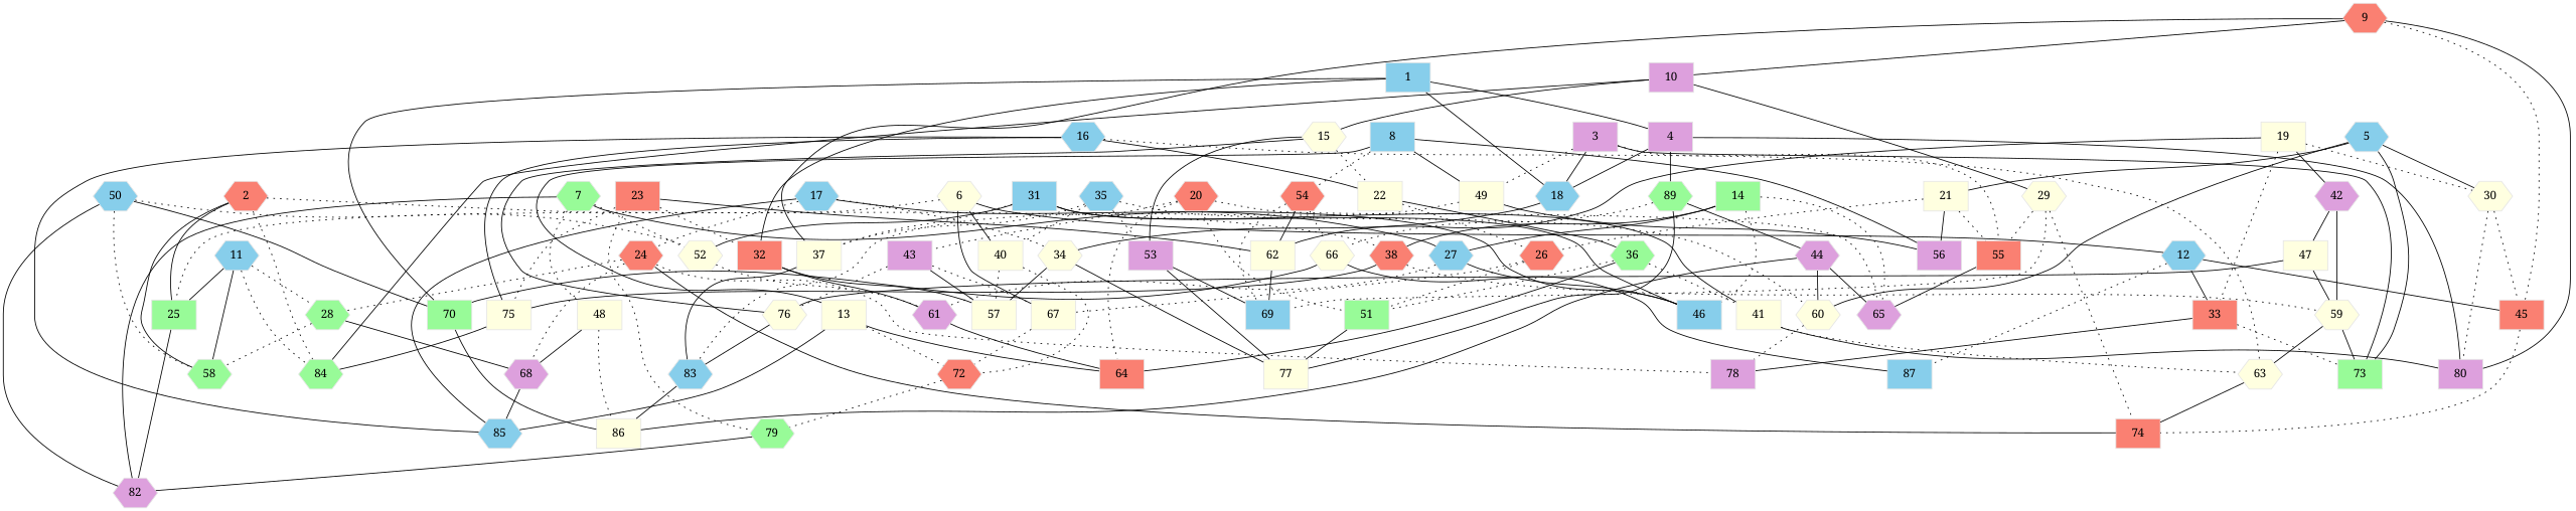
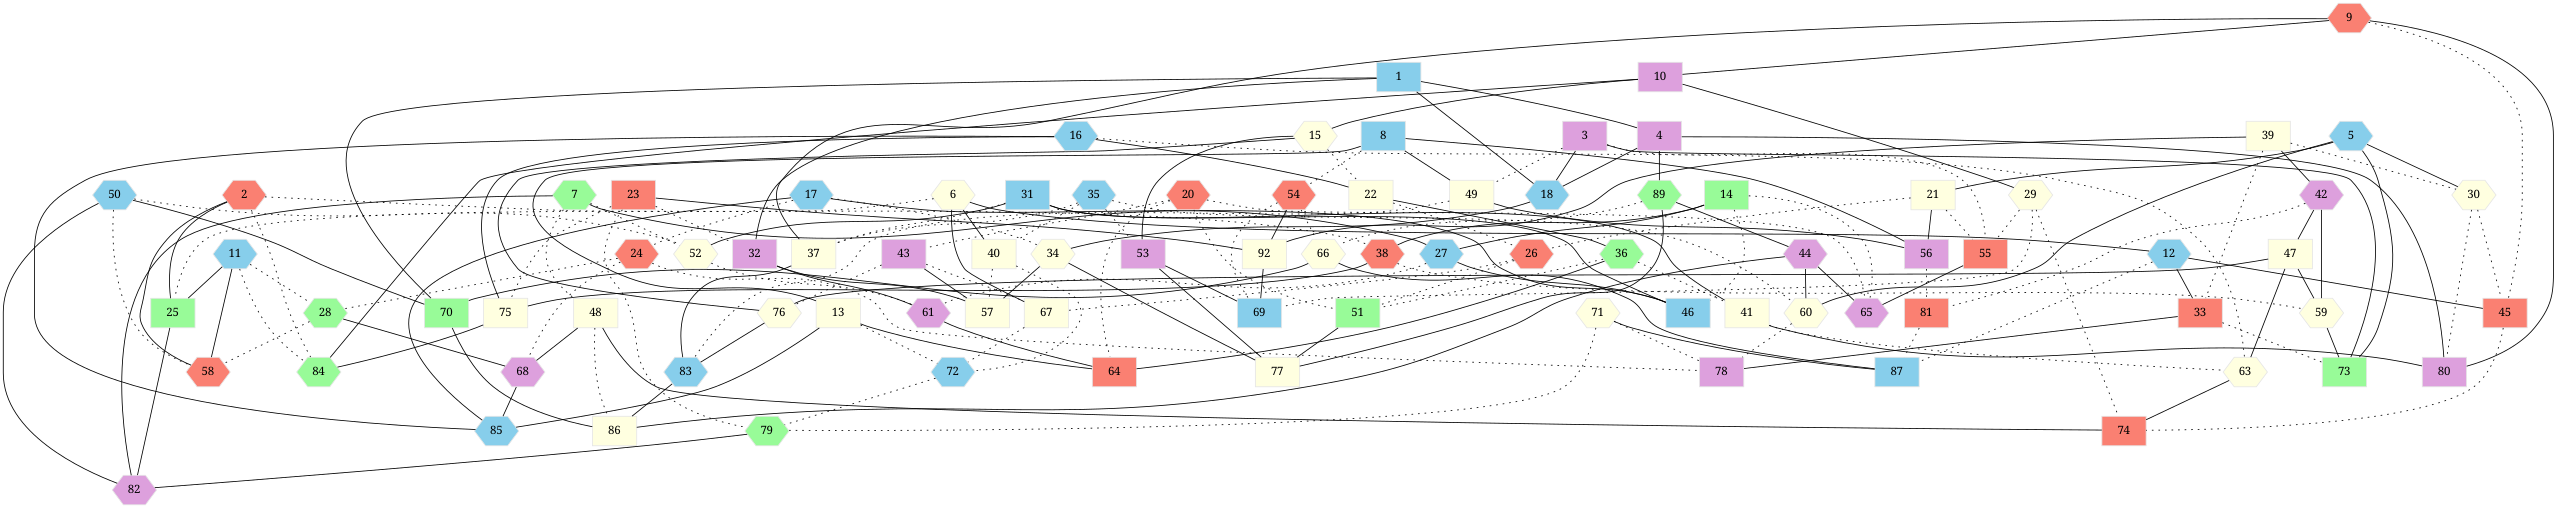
  graph {
    fontname="Noto Serif"
    node [color=gray90 fillcolor=lightyellow fontname="Noto Serif" shape=hexagon style=filled]
    edge [fontname="Noto Serif" style=solid]
    1 [fillcolor=skyblue shape=box]
    4 [fillcolor=plum shape=box]
    18 [fillcolor=skyblue]
-   32 [fillcolor=salmon shape=box]
+   32 [fillcolor=plum shape=box]
    70 [fillcolor=palegreen shape=box]
    n6 [fillcolor=palegreen label=89]
    80 [fillcolor=plum shape=box]
    34
    61 [fillcolor=plum]
    57 [shape=box]
    86 [shape=box]
    2 [fillcolor=salmon]
    25 [fillcolor=palegreen shape=box]
    38 [fillcolor=salmon]
-   58 [fillcolor=palegreen]
+   58 [fillcolor=salmon]
    84 [fillcolor=palegreen]
    82 [fillcolor=plum]
    75 [shape=box]
    59
    3 [fillcolor=plum shape=box]
    49 [shape=box]
    55 [fillcolor=salmon shape=box]
    73 [fillcolor=palegreen shape=box]
    56 [fillcolor=plum shape=box]
    83 [fillcolor=skyblue]
    65 [fillcolor=plum]
    77 [shape=box]
    44 [fillcolor=plum]
    66
    5 [fillcolor=skyblue]
    21 [shape=box]
    30
    60
    26 [fillcolor=salmon]
    45 [fillcolor=salmon shape=box]
    78 [fillcolor=plum shape=box]
    6
    12 [fillcolor=skyblue]
    40 [shape=box]
    67 [shape=box]
    33 [fillcolor=salmon shape=box]
    87 [fillcolor=skyblue shape=box]
-   72 [fillcolor=salmon]
+   72 [fillcolor=skyblue]
    7 [fillcolor=palegreen]
    27 [fillcolor=skyblue]
    48 [shape=box]
    52
    46 [fillcolor=skyblue shape=box]
    68 [fillcolor=plum]
    74 [fillcolor=salmon shape=box]
    8 [fillcolor=skyblue shape=box]
    13 [shape=box]
    54 [fillcolor=salmon]
    64 [fillcolor=salmon shape=box]
    85 [fillcolor=skyblue]
-   62 [shape=box]
+   62 [shape=box label=92]
    69 [fillcolor=skyblue shape=box]
+   81 [fillcolor=salmon shape=box]
    9 [fillcolor=salmon]
    10 [fillcolor=plum shape=box]
    37 [shape=box]
    15
    29
    22 [shape=box]
    53 [fillcolor=plum shape=box]
    76
    11 [fillcolor=skyblue]
    28 [fillcolor=palegreen]
    79 [fillcolor=palegreen]
    14 [fillcolor=palegreen shape=box]
    36 [fillcolor=palegreen]
    16 [fillcolor=skyblue]
    63
    17 [fillcolor=skyblue]
    24 [fillcolor=salmon]
-   19 [shape=box]
+   19 [shape=box label=39]
    42 [fillcolor=plum]
    47 [shape=box]
    20 [fillcolor=salmon]
    43 [fillcolor=plum shape=box]
    51 [fillcolor=palegreen shape=box]
    41 [shape=box]
    23 [fillcolor=salmon shape=box]
    31 [fillcolor=skyblue shape=box]
    35 [fillcolor=skyblue]
    50 [fillcolor=skyblue]
+   71
    1 -- 4
    1 -- 18
    1 -- 32
    1 -- 70
    4 -- 18
    4 -- n6
    4 -- 80
    18 -- 34
    32 -- 61
    32 -- 57
    70 -- 86
    n6 -- 77
    n6 -- 44
    n6 -- 66 [style=dotted]
    34 -- 57
    34 -- 77
    61 -- 64
    2 -- 25
    2 -- 38 [style=dotted]
    2 -- 58
    2 -- 84 [style=dotted]
    25 -- 82
    38 -- 75
    38 -- 59 [style=dotted]
    75 -- 84
    59 -- 73
    3 -- 18
    3 -- 49 [style=dotted]
    3 -- 55 [style=dotted]
    3 -- 73
    49 -- 56
    49 -- 83 [style=dotted]
    55 -- 65
+   56 -- 81 [style=dotted]
    83 -- 86
    44 -- 86
    44 -- 65
    44 -- 60
    66 -- 70
    66 -- 87
    5 -- 73
    5 -- 21
    5 -- 30
    5 -- 60
    21 -- 55 [style=dotted]
    21 -- 56
    21 -- 26 [style=dotted]
    30 -- 80 [style=dotted]
    30 -- 45 [style=dotted]
    60 -- 78 [style=dotted]
    26 -- 67 [style=dotted]
    26 -- 51 [style=dotted]
    45 -- 74 [style=dotted]
    6 -- 25 [style=dotted]
    6 -- 12
    6 -- 40
    6 -- 67
    12 -- 45
    12 -- 33
    12 -- 87 [style=dotted]
    40 -- 57 [style=dotted]
    40 -- 72 [style=dotted]
    67 -- 72 [style=dotted]
    33 -- 73 [style=dotted]
    33 -- 78
    72 -- 79 [style=dotted]
    7 -- 82
    7 -- 27
    7 -- 48 [style=dotted]
    7 -- 52 [style=dotted]
    27 -- 61 [style=dotted]
    27 -- 46
    48 -- 86 [style=dotted]
    48 -- 68
-   24 -- 74
+   48 -- 74
    52 -- 61 [style=dotted]
    68 -- 85
    8 -- 49
    8 -- 56
    8 -- 13
    8 -- 54 [style=dotted]
    13 -- 72 [style=dotted]
    13 -- 64
    13 -- 85
    54 -- 66 [style=dotted]
    54 -- 62
    54 -- 69 [style=dotted]
    62 -- 69
+   81 -- 87 [style=dotted]
    9 -- 80
    9 -- 45 [style=dotted]
    9 -- 10
    9 -- 37
    10 -- 84
    10 -- 15
    10 -- 29
    37 -- 83
    15 -- 22 [style=dotted]
    15 -- 53
    15 -- 76
    29 -- 55 [style=dotted]
    29 -- 74 [style=dotted]
    29 -- 69 [style=dotted]
    22 -- 26 [style=dotted]
    22 -- 36
    53 -- 77
    53 -- 69
    76 -- 83
    11 -- 25
    11 -- 58
    11 -- 84 [style=dotted]
    11 -- 28 [style=dotted]
    28 -- 58 [style=dotted]
    28 -- 68
    79 -- 82
    14 -- 38
    14 -- 65 [style=dotted]
    14 -- 27
    14 -- 46 [style=dotted]
    36 -- 64
    36 -- 51 [style=dotted]
    36 -- 41 [style=dotted]
    16 -- 75
    16 -- 85
    16 -- 22
    16 -- 63 [style=dotted]
    63 -- 74
    17 -- 34 [style=dotted]
    17 -- 46
    17 -- 85
    17 -- 24 [style=dotted]
    24 -- 78 [style=dotted]
    24 -- 68 [style=dotted]
    24 -- 28 [style=dotted]
    19 -- 30 [style=dotted]
    19 -- 33 [style=dotted]
    19 -- 62
    19 -- 42
    42 -- 59
+   42 -- 81 [style=dotted]
    42 -- 47
    47 -- 59
    47 -- 76
-   59 -- 63
+   47 -- 63
    20 -- 65 [style=dotted]
    20 -- 64 [style=dotted]
    20 -- 43 [style=dotted]
    20 -- 51 [style=dotted]
    43 -- 57
    43 -- 67 [style=dotted]
    43 -- 76 [style=dotted]
    51 -- 77
    41 -- 80
    41 -- 63 [style=dotted]
    23 -- 32 [style=dotted]
    23 -- 75 [style=dotted]
    23 -- 62
    23 -- 79 [style=dotted]
    31 -- 52
    31 -- 46
    31 -- 37 [style=dotted]
    31 -- 41
    35 -- 60 [style=dotted]
    35 -- 40 [style=dotted]
    35 -- 37 [style=dotted]
    35 -- 53 [style=dotted]
    50 -- 70
    50 -- 58 [style=dotted]
    50 -- 82
    50 -- 52 [style=dotted]
+   71 -- 78 [style=dotted]
+   71 -- 87
+   71 -- 79 [style=dotted]
  }
